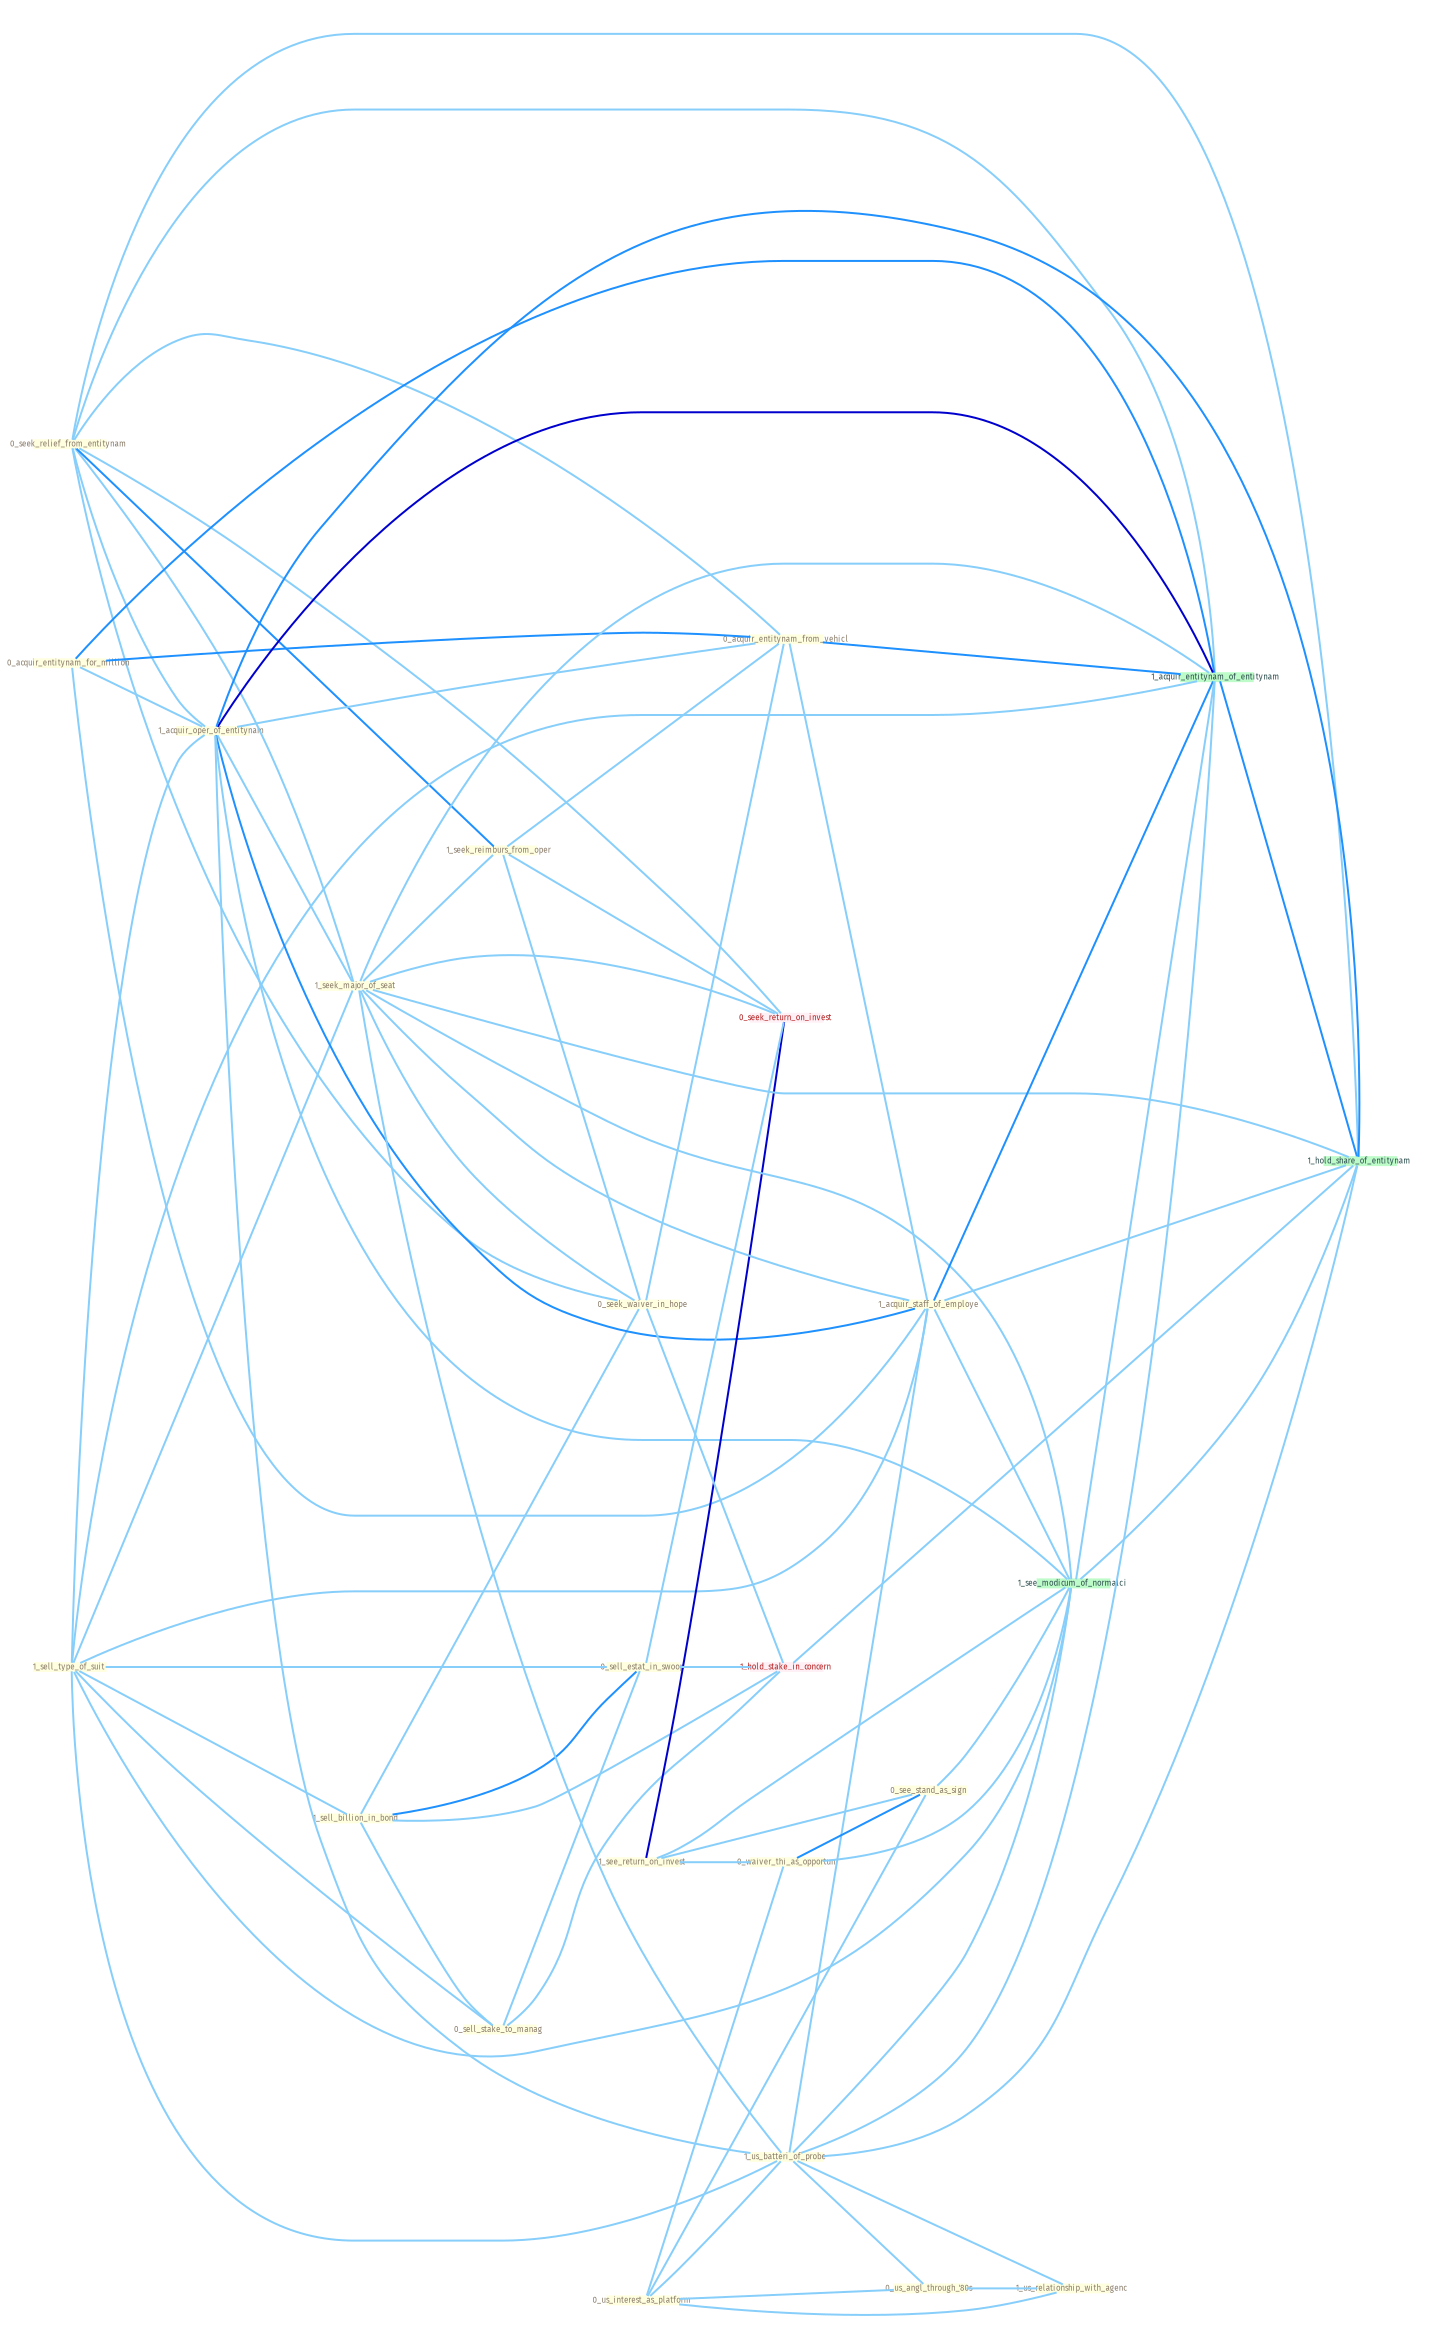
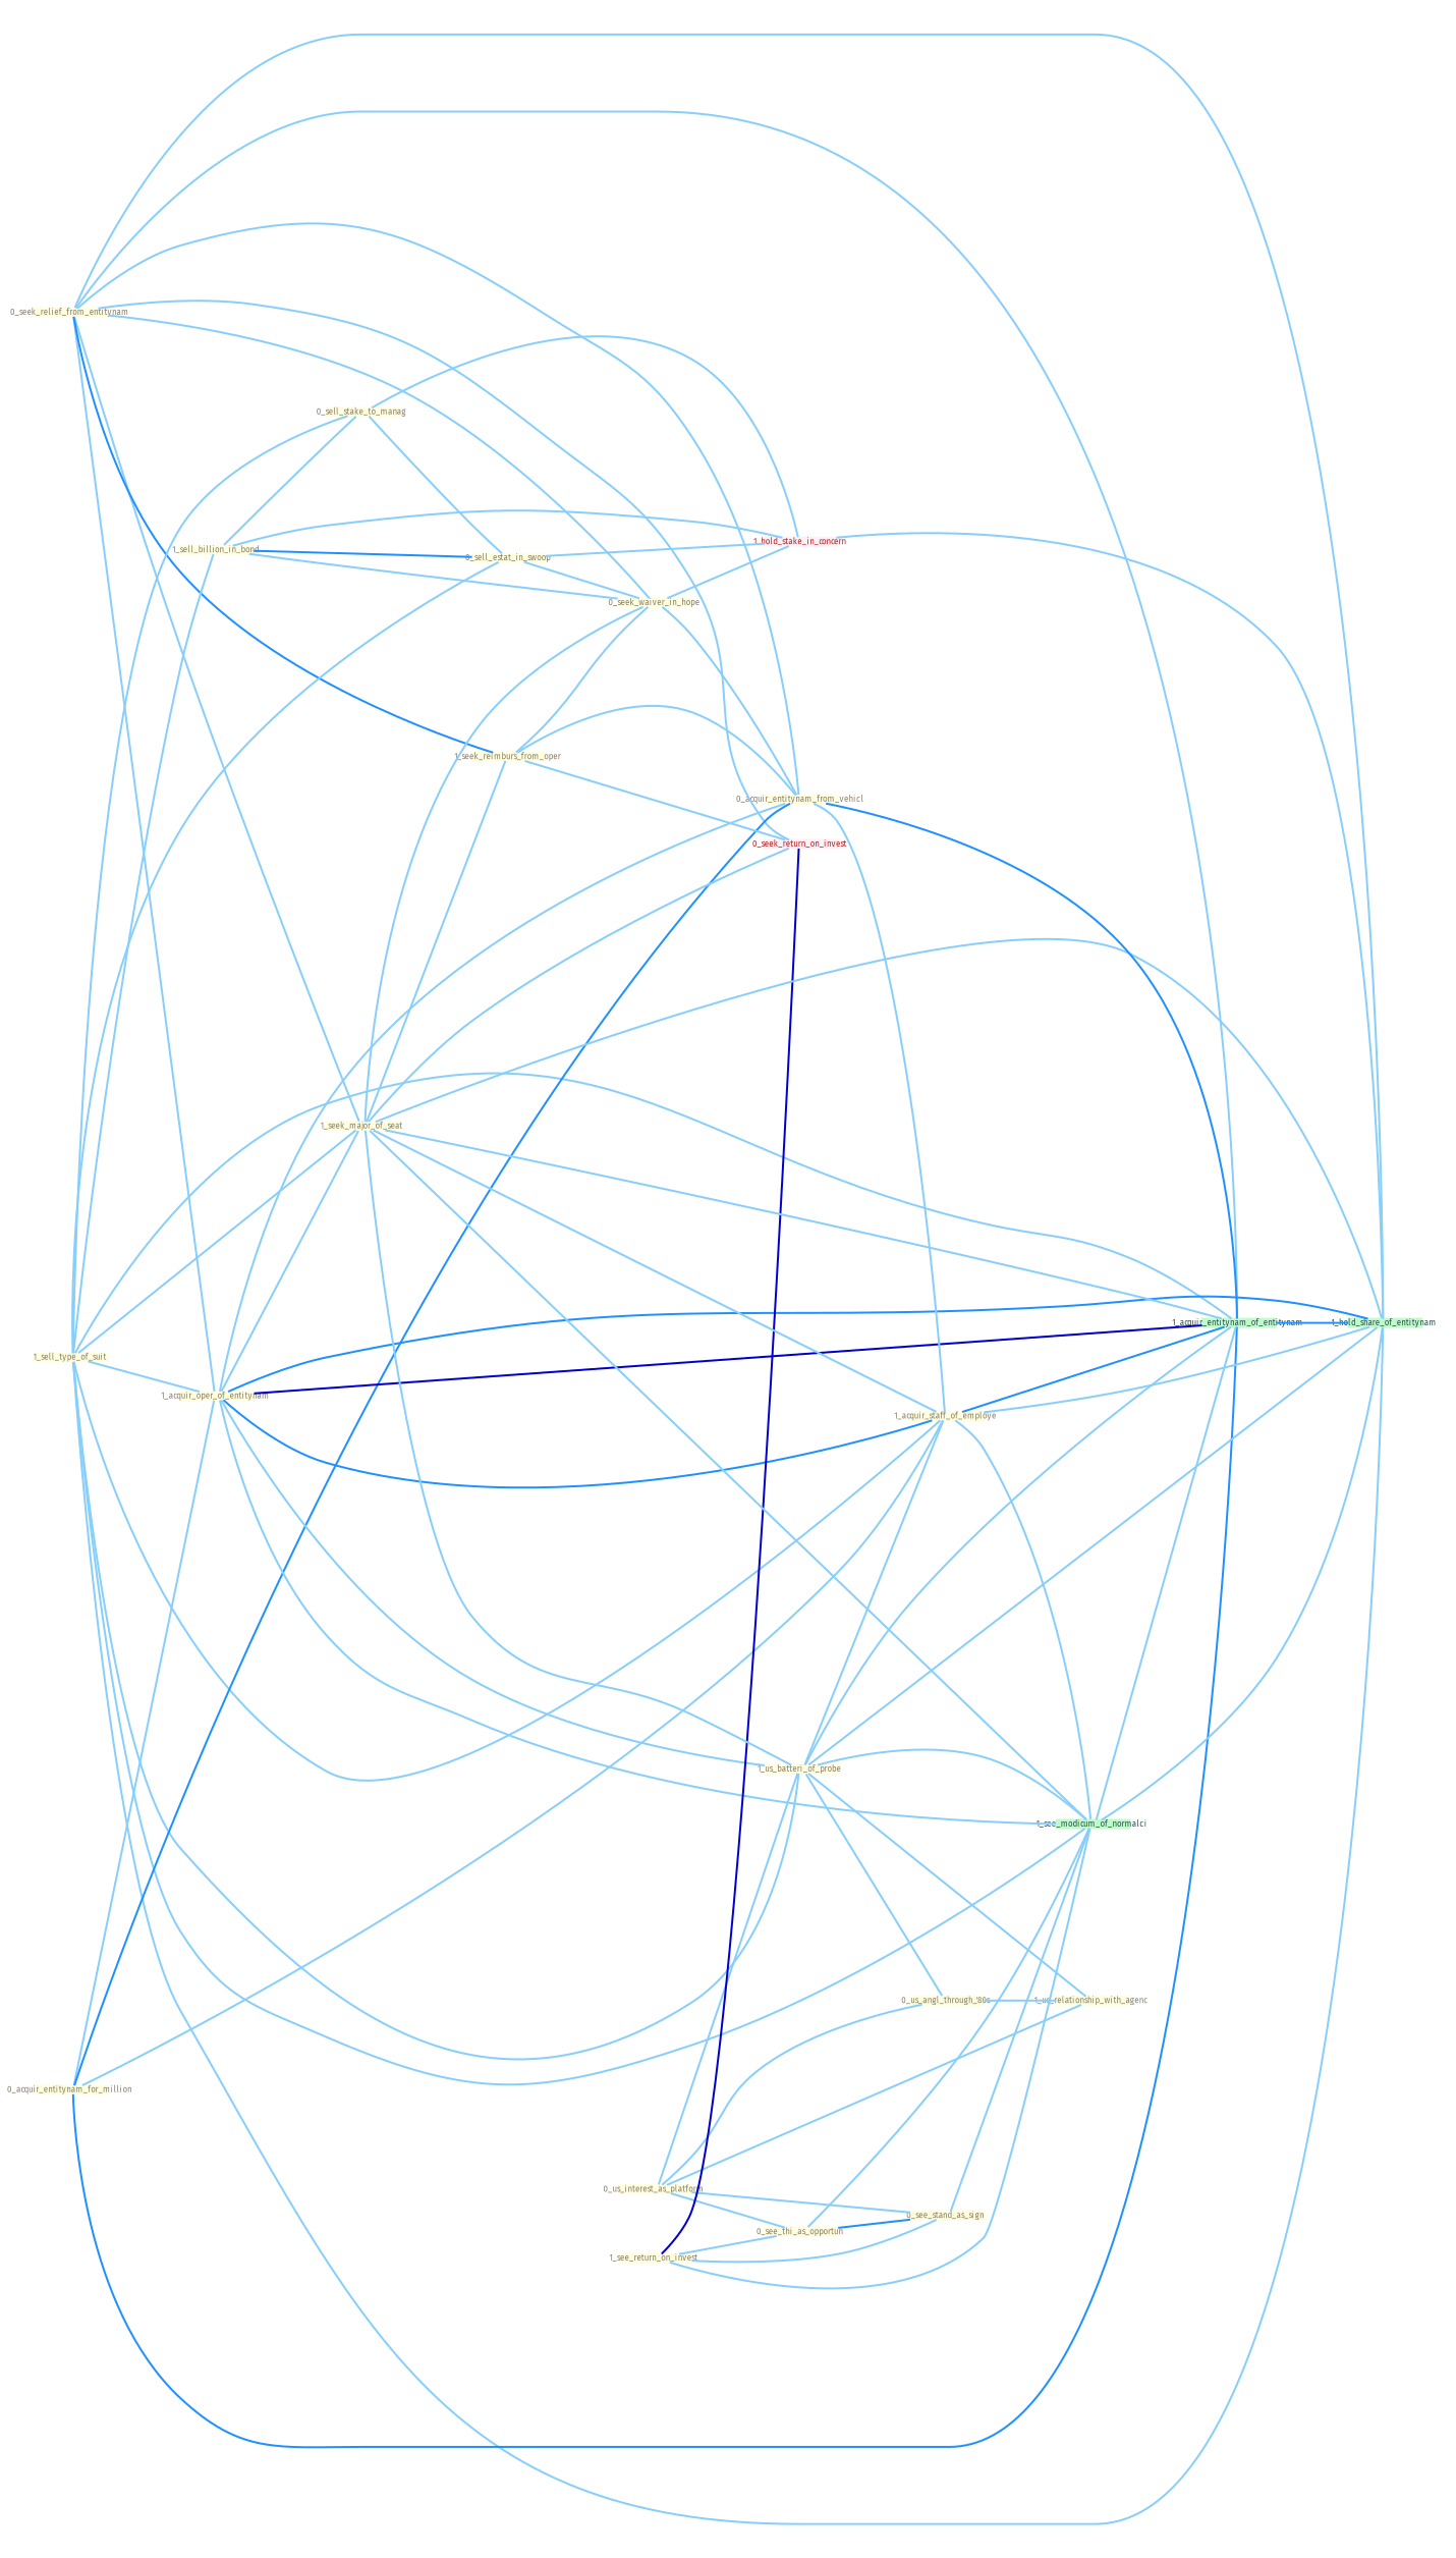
  graph {
    fontname="Fira Sans"
    rankdir=LR
    node [color="#ffffe0" fixedsize=true fontcolor="#8b7d6b" fontname="Fira Sans" fontsize=4 shape=polygon style=filled]
    edge [color="#87cefa" fontname="Fira Sans" w=1]
    "0_seek_relief_from_entitynam " [height=.06 width=.5]
    "1_sell_type_of_suit " [height=.06 width=.5]
    "0_us_interest_as_platform " [height=.06 width=.5]
    "0_acquir_entitynam_for_million " [height=.06 width=.5]
    "1_sell_billion_in_bond " [height=.06 width=.5]
    "0_sell_stake_to_manag " [height=.06 width=.5]
    "1_acquir_oper_of_entitynam " [height=.06 width=.5]
    "1_see_return_on_invest " [height=.06 width=.5]
    "1_seek_major_of_seat " [height=.06 width=.5]
    "1_us_batteri_of_probe " [height=.06 width=.5]
    "0_acquir_entitynam_from_vehicl " [height=.06 width=.5]
-   "0_see_thi_as_opportun " [height=.06 width=.5 label="0_waiver_thi_as_opportun"]
+   "0_see_thi_as_opportun " [height=.06 width=.5]
    "1_seek_reimburs_from_oper " [height=.06 width=.5]
    "0_us_angl_through_'80s " [height=.06 width=.5]
    "0_see_stand_as_sign " [height=.06 width=.5]
    "1_acquir_staff_of_employe " [height=.06 width=.5]
    "0_sell_estat_in_swoop " [height=.06 width=.5]
    "0_seek_waiver_in_hope " [height=.06 width=.5]
    "1_us_relationship_with_agenc " [height=.06 width=.5]
    "1_hold_stake_in_concern " [color="#fff0f5" fontcolor="#b22222" height=.06 width=.5]
    "0_seek_return_on_invest " [color="#fff0f5" fontcolor="#b22222" height=.06 width=.5]
    "1_acquir_entitynam_of_entitynam " [color="#BDFCC9" fontcolor="#2f4f4f" height=.06 width=.5]
    "1_hold_share_of_entitynam " [color="#BDFCC9" fontcolor="#2f4f4f" height=.06 width=.5]
    "1_see_modicum_of_normalci " [color="#BDFCC9" fontcolor="#2f4f4f" height=.06 width=.5]
    subgraph sub_1 {
      "0_seek_relief_from_entitynam "
      "1_sell_type_of_suit "
      "0_us_interest_as_platform "
      "0_acquir_entitynam_for_million "
      "1_sell_billion_in_bond "
      "0_sell_stake_to_manag "
      "1_acquir_oper_of_entitynam "
      "1_see_return_on_invest "
      "1_seek_major_of_seat "
      "1_us_batteri_of_probe "
      "0_acquir_entitynam_from_vehicl "
      "0_see_thi_as_opportun "
      "1_seek_reimburs_from_oper "
      "0_us_angl_through_'80s "
      "0_see_stand_as_sign "
      "1_acquir_staff_of_employe "
      "0_sell_estat_in_swoop "
      "0_seek_waiver_in_hope "
      "1_us_relationship_with_agenc "
    }
    subgraph sub_2 {
      "1_hold_stake_in_concern "
      "0_seek_return_on_invest "
    }
    "0_seek_relief_from_entitynam " -- "1_acquir_oper_of_entitynam "
    "0_seek_relief_from_entitynam " -- "1_seek_major_of_seat "
    "0_seek_relief_from_entitynam " -- "0_acquir_entitynam_from_vehicl "
    "0_seek_relief_from_entitynam " -- "1_seek_reimburs_from_oper " [color="#1e90ff" w=2]
    "0_seek_relief_from_entitynam " -- "0_seek_waiver_in_hope "
    "0_seek_relief_from_entitynam " -- "0_seek_return_on_invest "
    "0_seek_relief_from_entitynam " -- "1_acquir_entitynam_of_entitynam "
    "0_seek_relief_from_entitynam " -- "1_hold_share_of_entitynam "
    "1_sell_type_of_suit " -- "1_sell_billion_in_bond "
    "1_sell_type_of_suit " -- "0_sell_stake_to_manag "
    "1_sell_type_of_suit " -- "1_acquir_oper_of_entitynam "
    "1_sell_type_of_suit " -- "1_seek_major_of_seat "
    "1_sell_type_of_suit " -- "1_us_batteri_of_probe "
    "1_sell_type_of_suit " -- "1_acquir_staff_of_employe "
    "1_sell_type_of_suit " -- "0_sell_estat_in_swoop "
    "1_sell_type_of_suit " -- "1_acquir_entitynam_of_entitynam "
+   "1_sell_type_of_suit " -- "1_hold_share_of_entitynam "
    "1_sell_type_of_suit " -- "1_see_modicum_of_normalci "
    "0_us_interest_as_platform " -- "1_us_batteri_of_probe "
    "0_us_interest_as_platform " -- "0_see_thi_as_opportun "
    "0_us_interest_as_platform " -- "0_us_angl_through_'80s "
    "0_us_interest_as_platform " -- "0_see_stand_as_sign "
    "0_us_interest_as_platform " -- "1_us_relationship_with_agenc "
    "0_acquir_entitynam_for_million " -- "1_acquir_oper_of_entitynam "
    "0_acquir_entitynam_for_million " -- "0_acquir_entitynam_from_vehicl " [color="#1e90ff" w=2]
    "0_acquir_entitynam_for_million " -- "1_acquir_staff_of_employe "
    "0_acquir_entitynam_for_million " -- "1_acquir_entitynam_of_entitynam " [color="#1e90ff" w=2]
    "1_sell_billion_in_bond " -- "0_sell_stake_to_manag "
    "1_sell_billion_in_bond " -- "0_sell_estat_in_swoop " [color="#1e90ff" w=2]
    "1_sell_billion_in_bond " -- "0_seek_waiver_in_hope "
    "1_sell_billion_in_bond " -- "1_hold_stake_in_concern "
    "0_sell_stake_to_manag " -- "0_sell_estat_in_swoop "
    "0_sell_stake_to_manag " -- "1_hold_stake_in_concern "
    "1_acquir_oper_of_entitynam " -- "1_seek_major_of_seat "
    "1_acquir_oper_of_entitynam " -- "1_us_batteri_of_probe "
    "1_acquir_oper_of_entitynam " -- "0_acquir_entitynam_from_vehicl "
    "1_acquir_oper_of_entitynam " -- "1_acquir_staff_of_employe " [color="#1e90ff" w=2]
    "1_acquir_oper_of_entitynam " -- "1_acquir_entitynam_of_entitynam " [color="#0000cd" w=3]
    "1_acquir_oper_of_entitynam " -- "1_hold_share_of_entitynam " [color="#1e90ff" w=2]
    "1_acquir_oper_of_entitynam " -- "1_see_modicum_of_normalci "
    "1_see_return_on_invest " -- "0_see_thi_as_opportun "
    "1_see_return_on_invest " -- "0_see_stand_as_sign "
    "1_see_return_on_invest " -- "0_seek_return_on_invest " [color="#0000cd" w=3]
    "1_see_return_on_invest " -- "1_see_modicum_of_normalci "
    "1_seek_major_of_seat " -- "1_us_batteri_of_probe "
    "1_seek_major_of_seat " -- "1_seek_reimburs_from_oper "
    "1_seek_major_of_seat " -- "1_acquir_staff_of_employe "
    "1_seek_major_of_seat " -- "0_seek_waiver_in_hope "
    "1_seek_major_of_seat " -- "0_seek_return_on_invest "
    "1_seek_major_of_seat " -- "1_acquir_entitynam_of_entitynam "
    "1_seek_major_of_seat " -- "1_hold_share_of_entitynam "
    "1_seek_major_of_seat " -- "1_see_modicum_of_normalci "
    "1_us_batteri_of_probe " -- "0_us_angl_through_'80s "
    "1_us_batteri_of_probe " -- "1_acquir_staff_of_employe "
    "1_us_batteri_of_probe " -- "1_us_relationship_with_agenc "
    "1_us_batteri_of_probe " -- "1_acquir_entitynam_of_entitynam "
    "1_us_batteri_of_probe " -- "1_hold_share_of_entitynam "
    "1_us_batteri_of_probe " -- "1_see_modicum_of_normalci "
    "0_acquir_entitynam_from_vehicl " -- "1_seek_reimburs_from_oper "
    "0_acquir_entitynam_from_vehicl " -- "1_acquir_staff_of_employe "
    "0_acquir_entitynam_from_vehicl " -- "1_acquir_entitynam_of_entitynam " [color="#1e90ff" w=2]
    "0_see_thi_as_opportun " -- "0_see_stand_as_sign " [color="#1e90ff" w=2]
    "0_see_thi_as_opportun " -- "1_see_modicum_of_normalci "
    "1_seek_reimburs_from_oper " -- "0_seek_waiver_in_hope "
    "1_seek_reimburs_from_oper " -- "0_seek_return_on_invest "
    "0_us_angl_through_'80s " -- "1_us_relationship_with_agenc "
    "0_see_stand_as_sign " -- "1_see_modicum_of_normalci "
    "1_acquir_staff_of_employe " -- "1_acquir_entitynam_of_entitynam " [color="#1e90ff" w=2]
    "1_acquir_staff_of_employe " -- "1_hold_share_of_entitynam "
    "1_acquir_staff_of_employe " -- "1_see_modicum_of_normalci "
-   "0_sell_estat_in_swoop " -- "0_seek_return_on_invest "
+   "0_sell_estat_in_swoop " -- "0_seek_waiver_in_hope "
    "0_sell_estat_in_swoop " -- "1_hold_stake_in_concern "
    "0_seek_waiver_in_hope " -- "0_acquir_entitynam_from_vehicl "
    "0_seek_waiver_in_hope " -- "1_hold_stake_in_concern "
    "1_hold_stake_in_concern " -- "1_hold_share_of_entitynam "
    "1_acquir_entitynam_of_entitynam " -- "1_hold_share_of_entitynam " [color="#1e90ff" w=2]
    "1_see_modicum_of_normalci " -- "1_acquir_entitynam_of_entitynam "
    "1_see_modicum_of_normalci " -- "1_hold_share_of_entitynam "
  }
